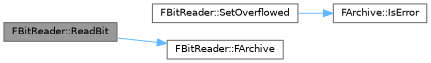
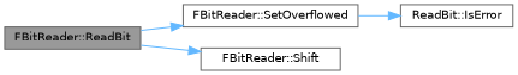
  digraph {
    rankdir=LR
    node [color=grey40 fillcolor=white fontname=Helvetica fontsize=10 shape=box style=filled]
    edge [color=steelblue1 fontname=Helvetica fontsize=10 labelfontname=Helvetica labelfontsize=10 style=solid]
    n1 [color=gray40 fillcolor=grey60 fontcolor=black height=0.2 label="FBitReader::ReadBit" width=0.4]
    n2 [height=0.2 label="FBitReader::SetOverflowed" width=0.4]
-   n3 [height=0.2 label="FBitReader::FArchive" width=0.4]
-   n4 [height=0.2 label="FArchive::IsError" width=0.4]
+   n3 [height=0.2 label="FBitReader::Shift" width=0.4]
+   n4 [height=0.2 label="ReadBit::IsError" width=0.4]
+   n1 -> n2
    n1 -> n3
    n2 -> n4
  }
